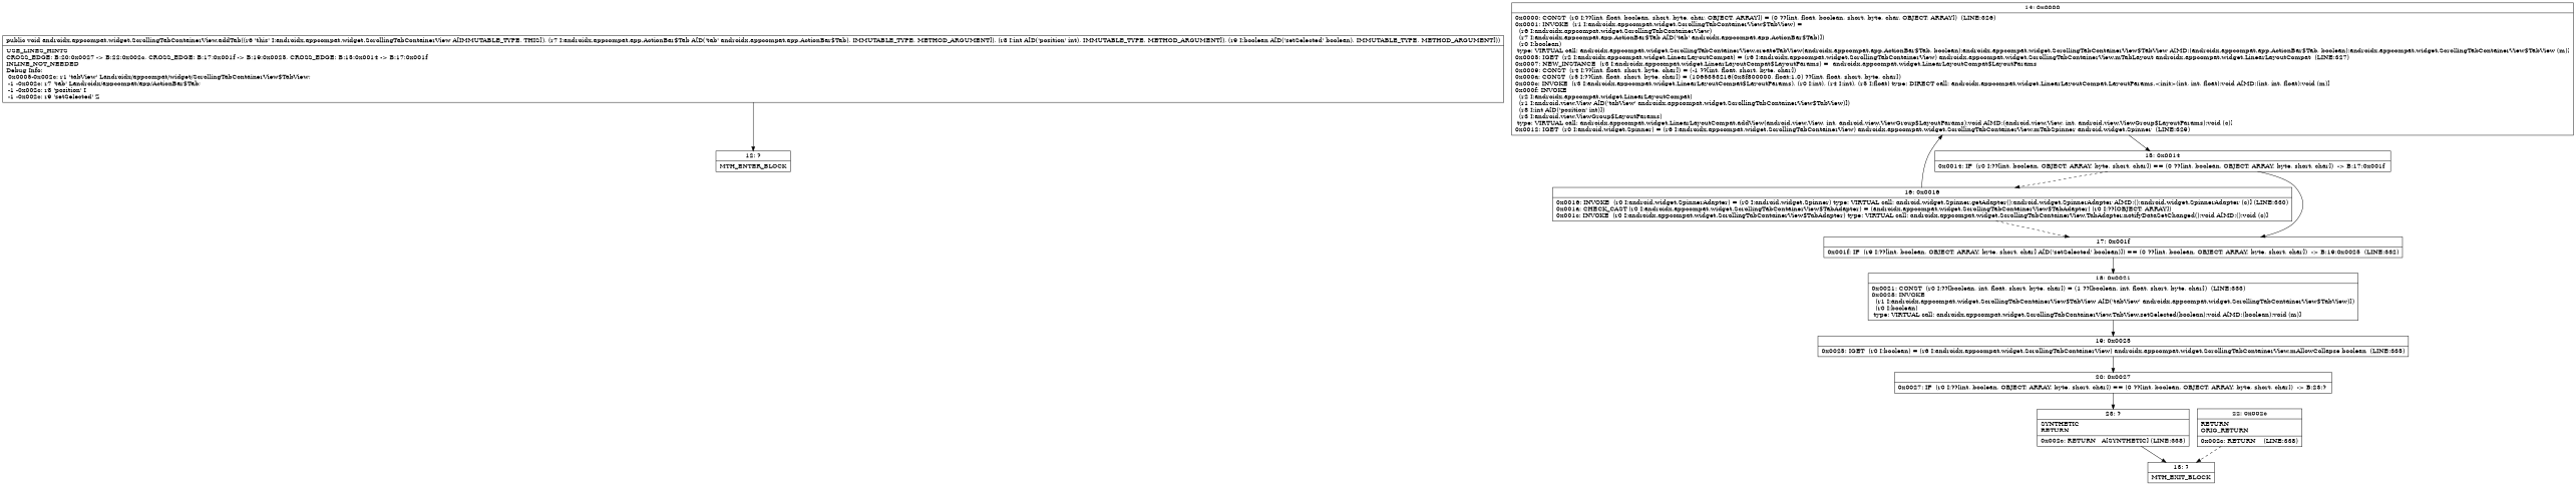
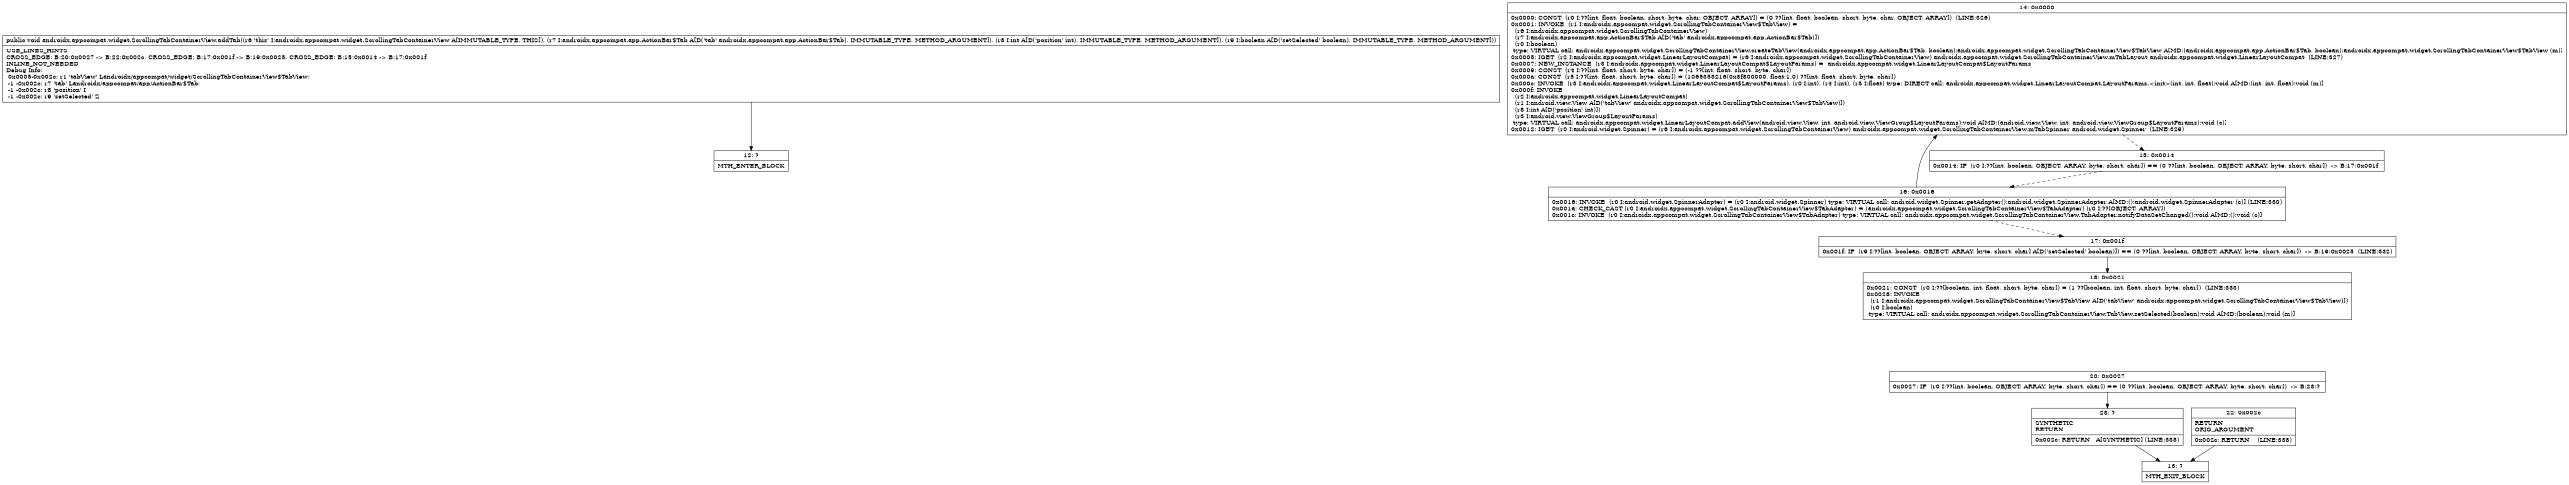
  digraph {
    node [shape=record]
    n1 [label="{12\:\ ?|MTH_ENTER_BLOCK\l}"]
    n2 [label="{14\:\ 0x0000|0x0000: CONST  (r0 I:??[int, float, boolean, short, byte, char, OBJECT, ARRAY]) = (0 ??[int, float, boolean, short, byte, char, OBJECT, ARRAY])  (LINE:326)\l0x0001: INVOKE  (r1 I:androidx.appcompat.widget.ScrollingTabContainerView$TabView) = \l  (r6 I:androidx.appcompat.widget.ScrollingTabContainerView)\l  (r7 I:androidx.appcompat.app.ActionBar$Tab A[D('tab' androidx.appcompat.app.ActionBar$Tab)])\l  (r0 I:boolean)\l type: VIRTUAL call: androidx.appcompat.widget.ScrollingTabContainerView.createTabView(androidx.appcompat.app.ActionBar$Tab, boolean):androidx.appcompat.widget.ScrollingTabContainerView$TabView A[MD:(androidx.appcompat.app.ActionBar$Tab, boolean):androidx.appcompat.widget.ScrollingTabContainerView$TabView (m)]\l0x0005: IGET  (r2 I:androidx.appcompat.widget.LinearLayoutCompat) = (r6 I:androidx.appcompat.widget.ScrollingTabContainerView) androidx.appcompat.widget.ScrollingTabContainerView.mTabLayout androidx.appcompat.widget.LinearLayoutCompat  (LINE:327)\l0x0007: NEW_INSTANCE  (r3 I:androidx.appcompat.widget.LinearLayoutCompat$LayoutParams) =  androidx.appcompat.widget.LinearLayoutCompat$LayoutParams \l0x0009: CONST  (r4 I:??[int, float, short, byte, char]) = (\-1 ??[int, float, short, byte, char]) \l0x000a: CONST  (r5 I:??[int, float, short, byte, char]) = (1065353216(0x3f800000, float:1.0) ??[int, float, short, byte, char]) \l0x000c: INVOKE  (r3 I:androidx.appcompat.widget.LinearLayoutCompat$LayoutParams), (r0 I:int), (r4 I:int), (r5 I:float) type: DIRECT call: androidx.appcompat.widget.LinearLayoutCompat.LayoutParams.\<init\>(int, int, float):void A[MD:(int, int, float):void (m)]\l0x000f: INVOKE  \l  (r2 I:androidx.appcompat.widget.LinearLayoutCompat)\l  (r1 I:android.view.View A[D('tabView' androidx.appcompat.widget.ScrollingTabContainerView$TabView)])\l  (r8 I:int A[D('position' int)])\l  (r3 I:android.view.ViewGroup$LayoutParams)\l type: VIRTUAL call: androidx.appcompat.widget.LinearLayoutCompat.addView(android.view.View, int, android.view.ViewGroup$LayoutParams):void A[MD:(android.view.View, int, android.view.ViewGroup$LayoutParams):void (c)]\l0x0012: IGET  (r0 I:android.widget.Spinner) = (r6 I:androidx.appcompat.widget.ScrollingTabContainerView) androidx.appcompat.widget.ScrollingTabContainerView.mTabSpinner android.widget.Spinner  (LINE:329)\l}"]
    n3 [label="{15\:\ 0x0014|0x0014: IF  (r0 I:??[int, boolean, OBJECT, ARRAY, byte, short, char]) == (0 ??[int, boolean, OBJECT, ARRAY, byte, short, char])  \-\> B:17:0x001f \l}"]
    n4 [label="{16\:\ 0x0016|0x0016: INVOKE  (r0 I:android.widget.SpinnerAdapter) = (r0 I:android.widget.Spinner) type: VIRTUAL call: android.widget.Spinner.getAdapter():android.widget.SpinnerAdapter A[MD:():android.widget.SpinnerAdapter (c)] (LINE:330)\l0x001a: CHECK_CAST (r0 I:androidx.appcompat.widget.ScrollingTabContainerView$TabAdapter) = (androidx.appcompat.widget.ScrollingTabContainerView$TabAdapter) (r0 I:??[OBJECT, ARRAY]) \l0x001c: INVOKE  (r0 I:androidx.appcompat.widget.ScrollingTabContainerView$TabAdapter) type: VIRTUAL call: androidx.appcompat.widget.ScrollingTabContainerView.TabAdapter.notifyDataSetChanged():void A[MD:():void (c)]\l}"]
    n5 [label="{17\:\ 0x001f|0x001f: IF  (r9 I:??[int, boolean, OBJECT, ARRAY, byte, short, char] A[D('setSelected' boolean)]) == (0 ??[int, boolean, OBJECT, ARRAY, byte, short, char])  \-\> B:19:0x0025  (LINE:332)\l}"]
    n6 [label="{18\:\ 0x0021|0x0021: CONST  (r0 I:??[boolean, int, float, short, byte, char]) = (1 ??[boolean, int, float, short, byte, char])  (LINE:333)\l0x0028: INVOKE  \l  (r1 I:androidx.appcompat.widget.ScrollingTabContainerView$TabView A[D('tabView' androidx.appcompat.widget.ScrollingTabContainerView$TabView)])\l  (r0 I:boolean)\l type: VIRTUAL call: androidx.appcompat.widget.ScrollingTabContainerView.TabView.setSelected(boolean):void A[MD:(boolean):void (m)]\l}"]
-   n7 [label="{19\:\ 0x0025|0x0025: IGET  (r0 I:boolean) = (r6 I:androidx.appcompat.widget.ScrollingTabContainerView) androidx.appcompat.widget.ScrollingTabContainerView.mAllowCollapse boolean  (LINE:335)\l}"]
    n8 [label="{20\:\ 0x0027|0x0027: IF  (r0 I:??[int, boolean, OBJECT, ARRAY, byte, short, char]) == (0 ??[int, boolean, OBJECT, ARRAY, byte, short, char])  \-\> B:23:? \l}"]
    n9 [label="{23\:\ ?|SYNTHETIC\lRETURN\l|0x002c: RETURN   A[SYNTHETIC] (LINE:338)\l}"]
    n10 [label="{13\:\ ?|MTH_EXIT_BLOCK\l}"]
-   n11 [label="{22\:\ 0x002c|RETURN\lORIG_RETURN\l|0x002c: RETURN    (LINE:338)\l}"]
+   n11 [label="{22\:\ 0x002c|RETURN\lORIG_ARGUMENT\l|0x002c: RETURN    (LINE:338)\l}"]
    n12 [label="{public void androidx.appcompat.widget.ScrollingTabContainerView.addTab((r6 'this' I:androidx.appcompat.widget.ScrollingTabContainerView A[IMMUTABLE_TYPE, THIS]), (r7 I:androidx.appcompat.app.ActionBar$Tab A[D('tab' androidx.appcompat.app.ActionBar$Tab), IMMUTABLE_TYPE, METHOD_ARGUMENT]), (r8 I:int A[D('position' int), IMMUTABLE_TYPE, METHOD_ARGUMENT]), (r9 I:boolean A[D('setSelected' boolean), IMMUTABLE_TYPE, METHOD_ARGUMENT]))  | USE_LINES_HINTS\lCROSS_EDGE: B:20:0x0027 \-\> B:22:0x002c, CROSS_EDGE: B:17:0x001f \-\> B:19:0x0025, CROSS_EDGE: B:15:0x0014 \-\> B:17:0x001f\lINLINE_NOT_NEEDED\lDebug Info:\l  0x0005\-0x002c: r1 'tabView' Landroidx\/appcompat\/widget\/ScrollingTabContainerView$TabView;\l  \-1 \-0x002c: r7 'tab' Landroidx\/appcompat\/app\/ActionBar$Tab;\l  \-1 \-0x002c: r8 'position' I\l  \-1 \-0x002c: r9 'setSelected' Z\l}"]
-   n2 -> n3
+   n2 -> n3 [style=dashed]
    n3 -> n4 [style=dashed]
-   n3 -> n5
    n4 -> n2
    n4 -> n5 [style=dashed]
    n5 -> n6 [style=solid]
-   n6 -> n7
-   n7 -> n8
    n8 -> n9
    n9 -> n10
-   n11 -> n10 [style=dashed]
+   n11 -> n10
    n12 -> n1
  }
